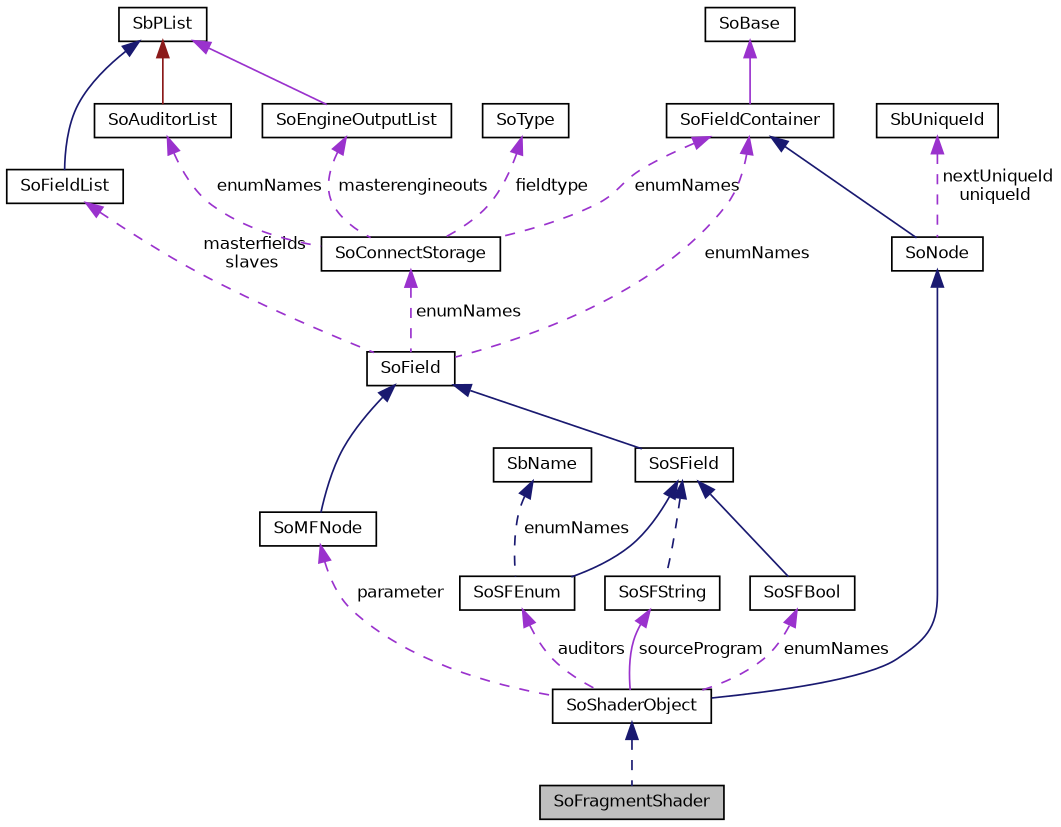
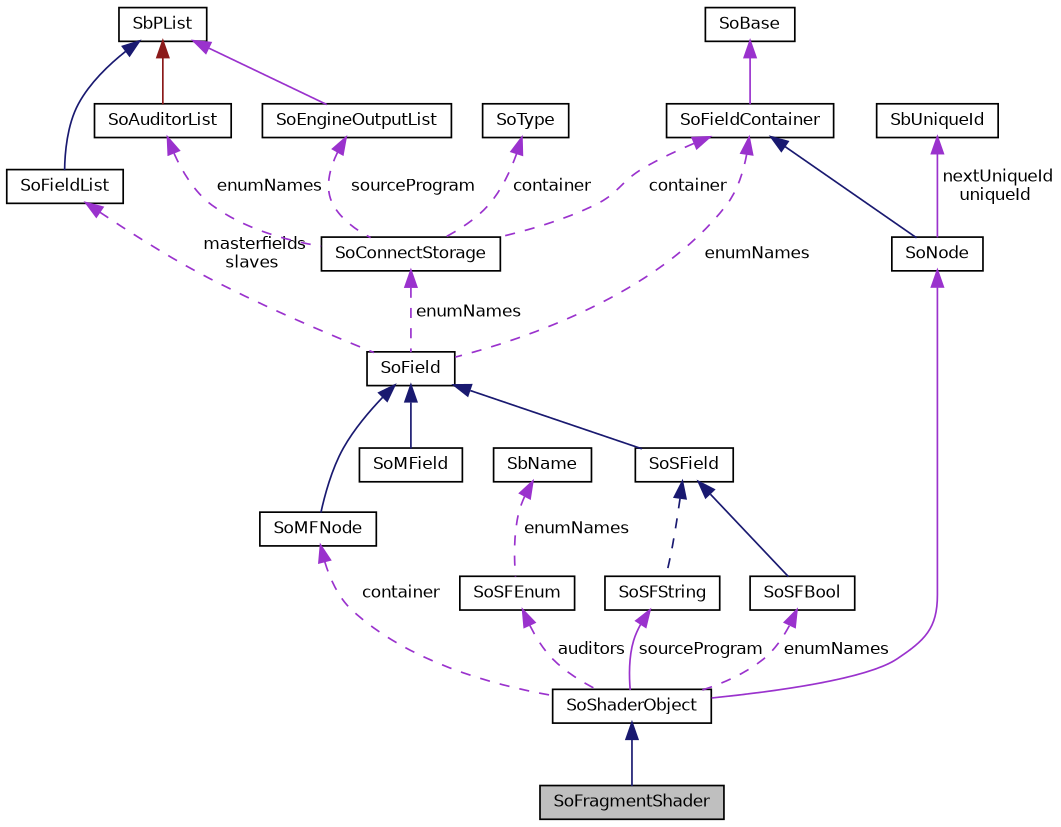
  digraph {
    node [color=black fillcolor=white fontname=Helvetica fontsize=10 shape=record style=filled]
    edge [color=darkorchid3 dir=back fontname=Helvetica fontsize=10 labelfontname=Helvetica labelfontsize=10 style=solid]
    n1 [fillcolor=grey75 fontcolor=black height=0.2 label=SoFragmentShader width=0.4]
    n2 [height=0.2 label=SoShaderObject width=0.4]
    n3 [height=0.2 label=SoNode width=0.4]
    n4 [height=0.2 label=SoFieldContainer width=0.4]
    n5 [height=0.2 label=SoField width=0.4]
    n6 [height=0.2 label=SoConnectStorage width=0.4]
    n7 [height=0.2 label=SoSField width=0.4]
+   n8 [height=0.2 label=SoMField width=0.4]
    n9 [height=0.2 label=SoMFNode width=0.4]
    n10 [height=0.2 label=SoBase width=0.4]
    n11 [height=0.2 label=SbUniqueId width=0.4]
    n12 [height=0.2 label=SoSFEnum width=0.4]
    n13 [height=0.2 label=SoSFString width=0.4]
    n14 [height=0.2 label=SoSFBool width=0.4]
    n15 [height=0.2 label=SoFieldList width=0.4]
    n16 [height=0.2 label=SbPList width=0.4]
    n17 [height=0.2 label=SoAuditorList width=0.4]
    n18 [height=0.2 label=SoEngineOutputList width=0.4]
    n19 [height=0.2 label=SoType width=0.4]
    n20 [height=0.2 label=SbName width=0.4]
-   n2 -> n1 [color=midnightblue style=dashed]
-   n3 -> n2 [color=midnightblue]
+   n2 -> n1 [color=midnightblue]
+   n3 -> n2
    n4 -> n3 [color=midnightblue]
    n4 -> n5 [label=" enumNames" style=dashed]
-   n4 -> n6 [label=" enumNames" style=dashed]
+   n4 -> n6 [label=" container" style=dashed]
    n5 -> n7 [color=midnightblue]
+   n5 -> n8 [color=midnightblue]
    n5 -> n9 [color=midnightblue]
    n6 -> n5 [label=" enumNames" style=dashed]
-   n7 -> n12 [color=midnightblue]
    n7 -> n13 [color=midnightblue style=dashed]
    n7 -> n14 [color=midnightblue]
-   n9 -> n2 [label=" parameter" style=dashed]
+   n9 -> n2 [label=" container" style=dashed]
    n10 -> n4
-   n11 -> n3 [label=" nextUniqueId\nuniqueId" style=dashed]
+   n11 -> n3 [label=" nextUniqueId\nuniqueId"]
    n12 -> n2 [label=" auditors" style=dashed]
    n13 -> n2 [label=" sourceProgram"]
    n14 -> n2 [label=" enumNames" style=dashed]
    n15 -> n5 [label=" masterfields\nslaves" style=dashed]
    n16 -> n15 [color=midnightblue]
    n16 -> n17 [color=firebrick4]
    n16 -> n18
    n17 -> n6 [label=" enumNames" style=dashed]
-   n18 -> n6 [label=" masterengineouts" style=dashed]
-   n19 -> n6 [label=" fieldtype" style=dashed]
-   n20 -> n12 [color=midnightblue label=" enumNames" style=dashed]
+   n18 -> n6 [label=" sourceProgram" style=dashed]
+   n19 -> n6 [label=" container" style=dashed]
+   n20 -> n12 [label=" enumNames" style=dashed]
  }
